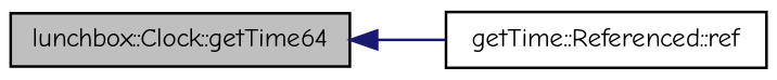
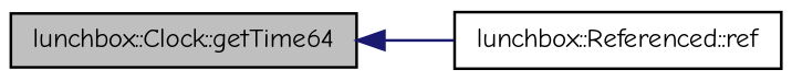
  digraph {
    rankdir=LR
    fontname="Comic Neue"
    node [color=black fontname="Comic Neue" fontsize=10 shape=record style=filled]
    n1 [fillcolor=grey75 fontcolor=black height=0.2 label="lunchbox::Clock::getTime64" width=0.4]
-   n2 [fillcolor=white height=0.2 label="getTime::Referenced::ref" width=0.4]
+   n2 [fillcolor=white height=0.2 label="lunchbox::Referenced::ref" width=0.4]
    n1 -> n2 [color=midnightblue dir=back fontname="Comic Neue" fontsize=10 labelfontname=Sans labelfontsize=10 style=solid]
  }
